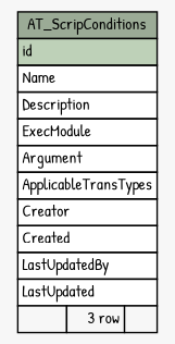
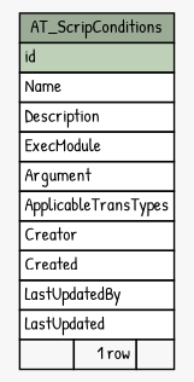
  digraph {
    bgcolor="#f7f7f7"
    fontname="Patrick Hand"
    fontsize=11
    nodesep=0.18
    rankdir=RL
    ranksep=0.46
-   n1 [fontname="Patrick Hand" fontsize=11 label=<     <TABLE BORDER="0" CELLBORDER="1" CELLSPACING="0" BGCOLOR="#ffffff">       <TR><TD COLSPAN="3" BGCOLOR="#9bab96" ALIGN="CENTER">AT_ScripConditions</TD></TR>       <TR><TD PORT="id" COLSPAN="3" BGCOLOR="#bed1b8" ALIGN="LEFT">id</TD></TR>       <TR><TD PORT="Name" COLSPAN="3" ALIGN="LEFT">Name</TD></TR>       <TR><TD PORT="Description" COLSPAN="3" ALIGN="LEFT">Description</TD></TR>       <TR><TD PORT="ExecModule" COLSPAN="3" ALIGN="LEFT">ExecModule</TD></TR>       <TR><TD PORT="Argument" COLSPAN="3" ALIGN="LEFT">Argument</TD></TR>       <TR><TD PORT="ApplicableTransTypes" COLSPAN="3" ALIGN="LEFT">ApplicableTransTypes</TD></TR>       <TR><TD PORT="Creator" COLSPAN="3" ALIGN="LEFT">Creator</TD></TR>       <TR><TD PORT="Created" COLSPAN="3" ALIGN="LEFT">Created</TD></TR>       <TR><TD PORT="LastUpdatedBy" COLSPAN="3" ALIGN="LEFT">LastUpdatedBy</TD></TR>       <TR><TD PORT="LastUpdated" COLSPAN="3" ALIGN="LEFT">LastUpdated</TD></TR>       <TR><TD ALIGN="LEFT" BGCOLOR="#f7f7f7">  </TD><TD ALIGN="RIGHT" BGCOLOR="#f7f7f7">3 row</TD><TD ALIGN="RIGHT" BGCOLOR="#f7f7f7">  </TD></TR>     </TABLE>> shape=plaintext]
+   n1 [fontname="Patrick Hand" fontsize=11 label=<     <TABLE BORDER="0" CELLBORDER="1" CELLSPACING="0" BGCOLOR="#ffffff">       <TR><TD COLSPAN="3" BGCOLOR="#9bab96" ALIGN="CENTER">AT_ScripConditions</TD></TR>       <TR><TD PORT="id" COLSPAN="3" BGCOLOR="#bed1b8" ALIGN="LEFT">id</TD></TR>       <TR><TD PORT="Name" COLSPAN="3" ALIGN="LEFT">Name</TD></TR>       <TR><TD PORT="Description" COLSPAN="3" ALIGN="LEFT">Description</TD></TR>       <TR><TD PORT="ExecModule" COLSPAN="3" ALIGN="LEFT">ExecModule</TD></TR>       <TR><TD PORT="Argument" COLSPAN="3" ALIGN="LEFT">Argument</TD></TR>       <TR><TD PORT="ApplicableTransTypes" COLSPAN="3" ALIGN="LEFT">ApplicableTransTypes</TD></TR>       <TR><TD PORT="Creator" COLSPAN="3" ALIGN="LEFT">Creator</TD></TR>       <TR><TD PORT="Created" COLSPAN="3" ALIGN="LEFT">Created</TD></TR>       <TR><TD PORT="LastUpdatedBy" COLSPAN="3" ALIGN="LEFT">LastUpdatedBy</TD></TR>       <TR><TD PORT="LastUpdated" COLSPAN="3" ALIGN="LEFT">LastUpdated</TD></TR>       <TR><TD ALIGN="LEFT" BGCOLOR="#f7f7f7">  </TD><TD ALIGN="RIGHT" BGCOLOR="#f7f7f7">1 row</TD><TD ALIGN="RIGHT" BGCOLOR="#f7f7f7">  </TD></TR>     </TABLE>> shape=plaintext]
  }
